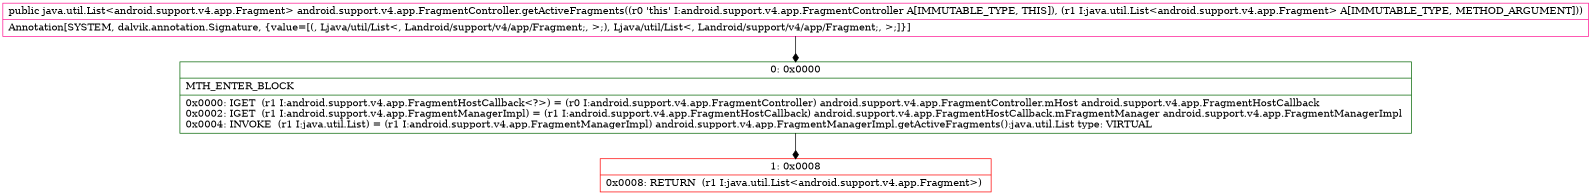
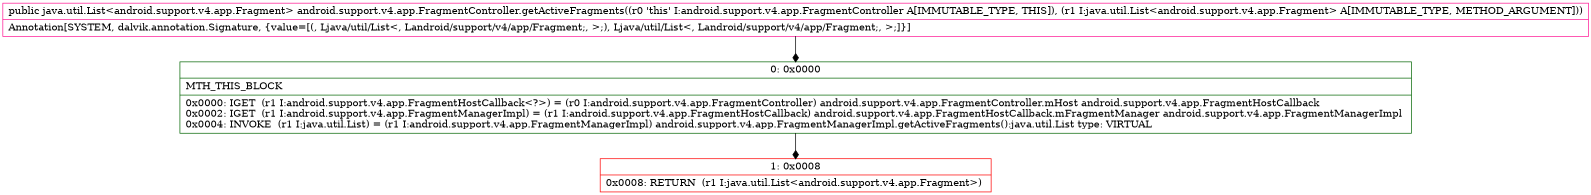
  digraph {
    node [shape=record]
    edge [arrowhead=diamond]
-   n1 [label="{0\:\ 0x0000|MTH_ENTER_BLOCK\l|0x0000: IGET  (r1 I:android.support.v4.app.FragmentHostCallback\<?\>) = (r0 I:android.support.v4.app.FragmentController) android.support.v4.app.FragmentController.mHost android.support.v4.app.FragmentHostCallback \l0x0002: IGET  (r1 I:android.support.v4.app.FragmentManagerImpl) = (r1 I:android.support.v4.app.FragmentHostCallback) android.support.v4.app.FragmentHostCallback.mFragmentManager android.support.v4.app.FragmentManagerImpl \l0x0004: INVOKE  (r1 I:java.util.List) = (r1 I:android.support.v4.app.FragmentManagerImpl) android.support.v4.app.FragmentManagerImpl.getActiveFragments():java.util.List type: VIRTUAL \l}" color=darkgreen]
+   n1 [label="{0\:\ 0x0000|MTH_THIS_BLOCK\l|0x0000: IGET  (r1 I:android.support.v4.app.FragmentHostCallback\<?\>) = (r0 I:android.support.v4.app.FragmentController) android.support.v4.app.FragmentController.mHost android.support.v4.app.FragmentHostCallback \l0x0002: IGET  (r1 I:android.support.v4.app.FragmentManagerImpl) = (r1 I:android.support.v4.app.FragmentHostCallback) android.support.v4.app.FragmentHostCallback.mFragmentManager android.support.v4.app.FragmentManagerImpl \l0x0004: INVOKE  (r1 I:java.util.List) = (r1 I:android.support.v4.app.FragmentManagerImpl) android.support.v4.app.FragmentManagerImpl.getActiveFragments():java.util.List type: VIRTUAL \l}" color=darkgreen]
    n2 [label="{1\:\ 0x0008|0x0008: RETURN  (r1 I:java.util.List\<android.support.v4.app.Fragment\>) \l}" color=red]
    n3 [label="{public java.util.List\<android.support.v4.app.Fragment\> android.support.v4.app.FragmentController.getActiveFragments((r0 'this' I:android.support.v4.app.FragmentController A[IMMUTABLE_TYPE, THIS]), (r1 I:java.util.List\<android.support.v4.app.Fragment\> A[IMMUTABLE_TYPE, METHOD_ARGUMENT]))  | Annotation[SYSTEM, dalvik.annotation.Signature, \{value=[(, Ljava\/util\/List\<, Landroid\/support\/v4\/app\/Fragment;, \>;), Ljava\/util\/List\<, Landroid\/support\/v4\/app\/Fragment;, \>;]\}]\l}" color=deeppink]
    n1 -> n2
    n3 -> n1
  }
